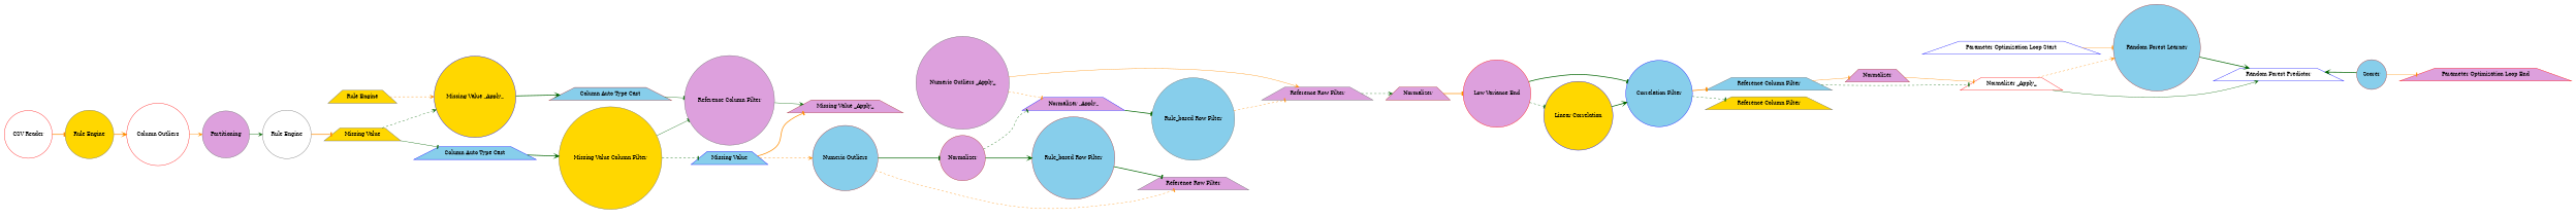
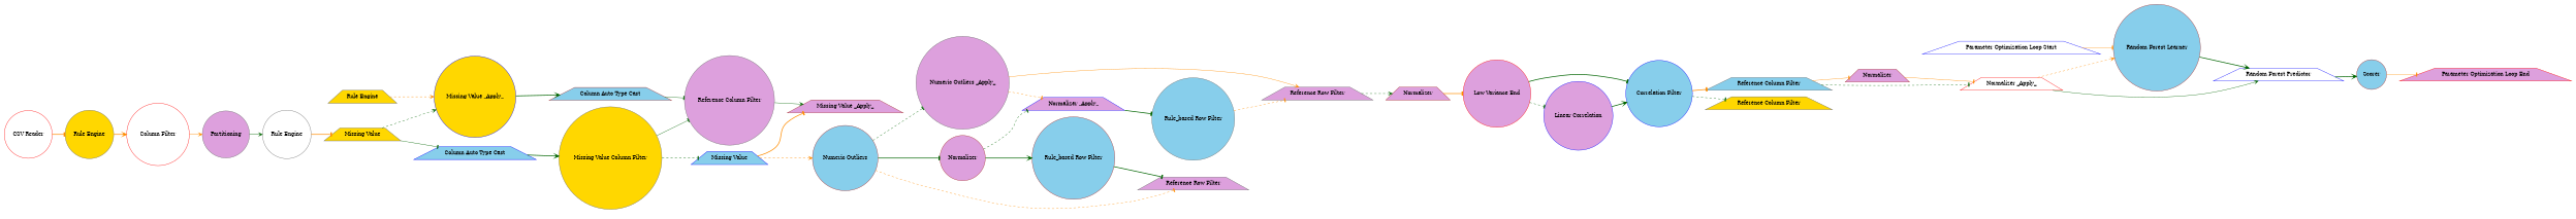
  digraph {
    fontname="DejaVu Serif"
    rankdir=LR
    node [color=gray40 fillcolor=plum fontname="DejaVu Serif" shape=circle style=filled]
    edge [arrowhead=tee color=darkgreen fontname="DejaVu Serif" style=bold]
    n1 [fillcolor=skyblue label="Reference Column Filter" shape=trapezium]
    n2 [color=brown label=Normalizer shape=trapezium]
    n3 [color=red fillcolor=white label="Normalizer _Apply_" shape=trapezium]
    n4 [color=blue fillcolor=white label="Random Forest Predictor" shape=trapezium]
    n5 [color=brown fillcolor=skyblue label="Random Forest Learner"]
    n6 [label=Partitioning]
    n7 [fillcolor=white label="Rule Engine"]
    n8 [fillcolor=gold label="Missing Value" shape=trapezium]
    n9 [color=blue fillcolor=skyblue label="Column Auto Type Cast" shape=trapezium]
    n10 [color=blue fillcolor=gold label="Missing Value _Apply_"]
    n11 [fillcolor=gold label="Missing Value Column Filter"]
    n12 [color=brown fillcolor=skyblue label="Column Auto Type Cast" shape=trapezium]
    n13 [color=brown fillcolor=skyblue label=Scorer]
    n14 [color=red label="Parameter Optimization Loop End" shape=trapezium]
    n15 [color=red label="Low Variance End"]
    n16 [color=blue fillcolor=skyblue label="Correlation Filter"]
-   n17 [color=blue fillcolor=gold label="Linear Correlation"]
+   n17 [color=blue label="Linear Correlation"]
    n18 [fillcolor=gold label="Reference Column Filter" shape=trapezium]
-   n19 [color=red fillcolor=white label="Column Outliers"]
+   n19 [color=red fillcolor=white label="Column Filter"]
    n20 [label="Numeric Outliers _Apply_"]
    n21 [label="Reference Row Filter" shape=trapezium]
    n22 [color=blue label="Normalizer _Apply_" shape=trapezium]
    n23 [color=brown label=Normalizer shape=trapezium]
    n24 [fillcolor=skyblue label="Rule_based Row Filter"]
    n25 [color=brown label=Normalizer]
    n26 [color=brown fillcolor=skyblue label="Rule_based Row Filter"]
    n27 [label="Reference Row Filter" shape=trapezium]
    n28 [label="Reference Column Filter"]
    n29 [color=blue fillcolor=skyblue label="Missing Value" shape=trapezium]
    n30 [color=brown fillcolor=skyblue label="Numeric Outliers"]
    n31 [color=blue fillcolor=white label="Parameter Optimization Loop Start" shape=trapezium]
    n32 [color=brown label="Missing Value _Apply_" shape=trapezium]
    n33 [fillcolor=gold label="Rule Engine"]
    n34 [fillcolor=gold label="Rule Engine" shape=trapezium]
    n35 [color=red fillcolor=white label="CSV Reader"]
    n1 -> n2 [color=darkorange style=solid]
    n1 -> n3 [style=dashed]
    n2 -> n3 [color=darkorange style=solid]
    n3 -> n4 [arrowhead=vee style=solid]
    n3 -> n5 [arrowhead=vee color=darkorange style=dashed]
-   n13 -> n4 [arrowhead=vee]
+   n4 -> n13 [arrowhead=vee]
    n5 -> n4 [arrowhead=vee]
    n6 -> n7 [arrowhead=vee style=solid]
    n7 -> n8 [color=darkorange]
    n8 -> n9 [style=solid]
    n8 -> n10 [arrowhead=vee style=dashed]
    n9 -> n11 [arrowhead=vee]
    n10 -> n12 [arrowhead=vee]
    n11 -> n28 [style=solid]
    n11 -> n29 [style=dashed]
    n12 -> n28 [style=solid]
    n13 -> n14 [color=darkorange style=solid]
    n15 -> n16
    n15 -> n17 [style=dashed]
    n16 -> n1 [color=darkorange]
    n16 -> n18 [style=dashed]
    n17 -> n16 [arrowhead=vee]
    n19 -> n6 [arrowhead=vee color=darkorange style=solid]
    n20 -> n21 [arrowhead=vee color=darkorange style=solid]
    n20 -> n22 [color=darkorange style=dashed]
    n21 -> n23 [arrowhead=vee style=dashed]
    n22 -> n24
    n23 -> n15 [color=darkorange]
    n24 -> n21 [color=darkorange style=dashed]
    n25 -> n22 [style=dashed]
    n25 -> n26 [arrowhead=vee]
    n26 -> n27
    n28 -> n32 [arrowhead=vee style=solid]
    n29 -> n30 [arrowhead=vee color=darkorange style=dashed]
    n29 -> n32 [color=darkorange]
+   n30 -> n20 [style=dashed]
    n30 -> n25
    n30 -> n27 [color=darkorange style=dashed]
    n31 -> n5 [color=darkorange style=solid]
    n33 -> n19 [arrowhead=vee color=darkorange]
    n34 -> n10 [arrowhead=vee color=darkorange style=dashed]
    n35 -> n33 [color=darkorange]
  }
